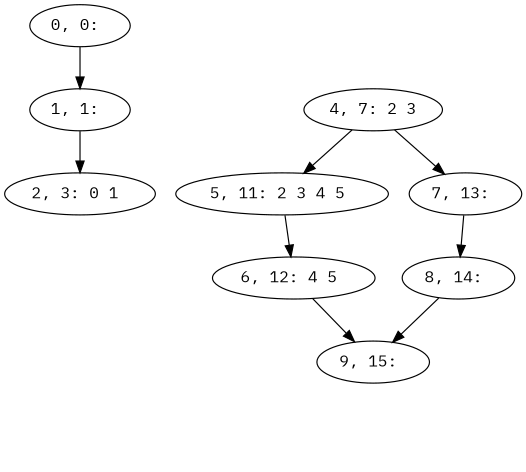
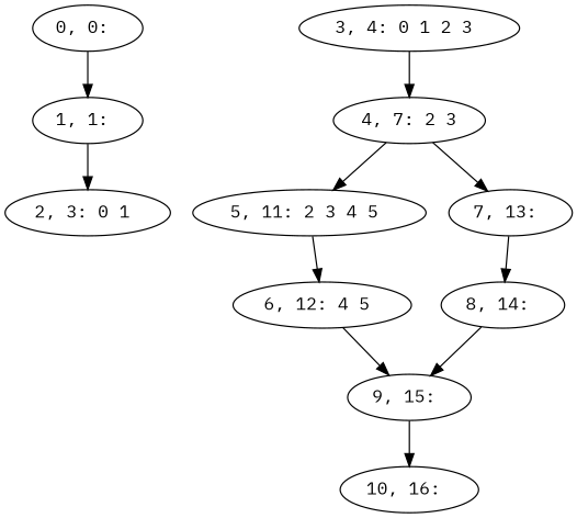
  digraph {
    fontname="IBM Plex Mono"
    node [fontname="IBM Plex Mono"]
    edge [fontname="IBM Plex Mono"]
    n1 [label="0, 0: "]
    n2 [label="1, 1: "]
    n3 [label="2, 3: 0 1 "]
+   n4 [label="3, 4: 0 1 2 3 "]
    n5 [label="4, 7: 2 3"]
    n6 [label="5, 11: 2 3 4 5 "]
    n7 [label="7, 13: "]
    n8 [label="6, 12: 4 5 "]
    n9 [label="8, 14: "]
    n10 [label="9, 15: "]
+   n11 [label="10, 16: "]
    n1 -> n2
    n2 -> n3
+   n4 -> n5
    n5 -> n6
    n5 -> n7
    n6 -> n8
    n7 -> n9
    n8 -> n10
    n9 -> n10
+   n10 -> n11
  }
